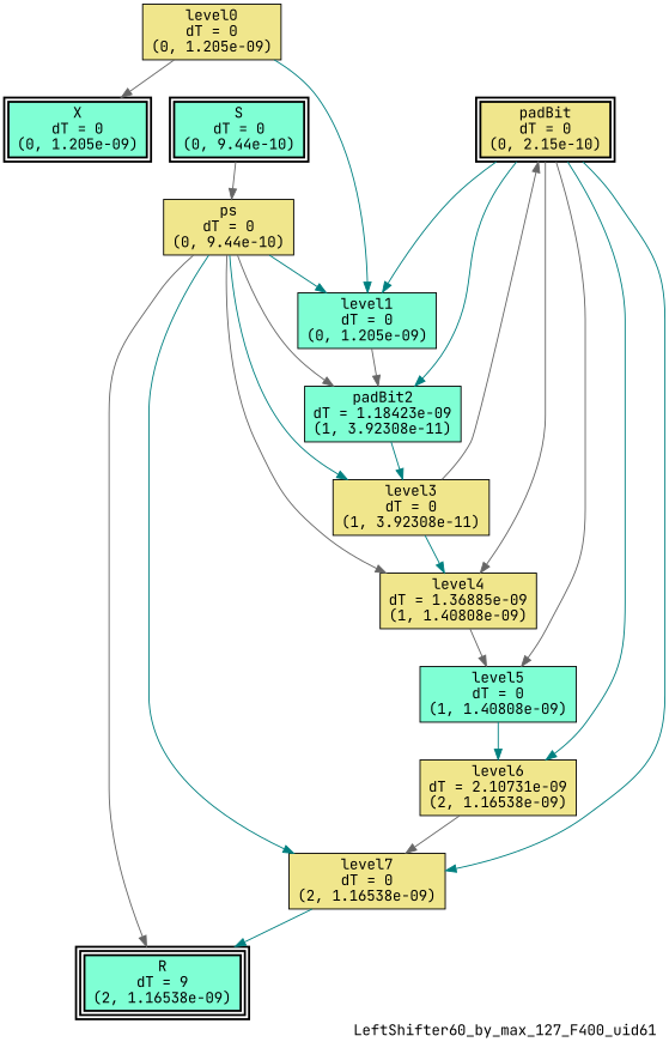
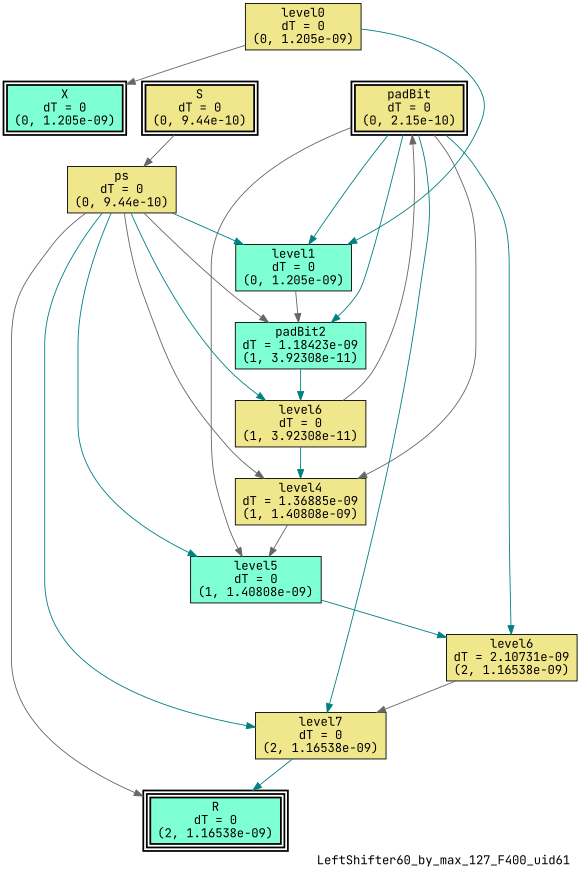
  digraph {
    fontname="JetBrains Mono"
    label=LeftShifter60_by_max_127_F400_uid61
    labeljust=right
    labelloc=bottom
    nodesep=0.25
    ranksep=0.5
    node [color=black fillcolor=khaki fontname="JetBrains Mono" peripheries=1 shape=box style=filled]
    edge [arrowhead=normal arrowsize=1.0 arrowtail=normal color=teal dir=forward fontname="JetBrains Mono"]
    n1 [fillcolor=aquamarine label="X\ndT = 0\n(0, 1.205e-09)" peripheries=2 style="bold, filled,filled"]
-   n2 [fillcolor=aquamarine label="S\ndT = 0\n(0, 9.44e-10)" peripheries=2 style="bold, filled,filled"]
+   n2 [label="S\ndT = 0\n(0, 9.44e-10)" peripheries=2 style="bold, filled,filled"]
    n3 [label="padBit\ndT = 0\n(0, 2.15e-10)" peripheries=2 style="bold, filled,filled"]
-   n4 [fillcolor=aquamarine label="R\ndT = 9\n(2, 1.16538e-09)" peripheries=3 style="bold, filled,filled"]
+   n4 [fillcolor=aquamarine label="R\ndT = 0\n(2, 1.16538e-09)" peripheries=3 style="bold, filled,filled"]
    n5 [label="ps\ndT = 0\n(0, 9.44e-10)"]
    n6 [fillcolor=aquamarine label="level1\ndT = 0\n(0, 1.205e-09)"]
    n7 [fillcolor=aquamarine label="padBit2\ndT = 1.18423e-09\n(1, 3.92308e-11)"]
    n8 [label="level4\ndT = 1.36885e-09\n(1, 1.40808e-09)"]
    n9 [fillcolor=aquamarine label="level5\ndT = 0\n(1, 1.40808e-09)"]
    n10 [label="level6\ndT = 2.10731e-09\n(2, 1.16538e-09)"]
    n11 [label="level7\ndT = 0\n(2, 1.16538e-09)"]
    n12 [label="level0\ndT = 0\n(0, 1.205e-09)"]
-   n13 [label="level3\ndT = 0\n(1, 3.92308e-11)"]
+   n13 [label="level6\ndT = 0\n(1, 3.92308e-11)"]
    subgraph sub_1 {
      rank=same
      n1
      n2
      n3
    }
    subgraph sub_2 {
      rank=same
      n4
    }
    n2 -> n5 [color=gray40]
    n3 -> n6
    n3 -> n7
    n3 -> n8 [color=gray40]
    n3 -> n9 [color=gray40]
    n3 -> n10
    n3 -> n11
    n5 -> n4 [color=gray40]
    n5 -> n6
    n5 -> n7 [color=gray40]
    n5 -> n8 [color=gray40]
+   n5 -> n9
    n5 -> n11
    n5 -> n13
    n6 -> n7 [color=gray40]
    n7 -> n13
    n8 -> n9 [color=gray40]
    n9 -> n10
    n10 -> n11 [color=gray40]
    n11 -> n4
    n12 -> n1 [color=gray40]
    n12 -> n6
    n13 -> n3 [color=gray40]
    n13 -> n8
  }
